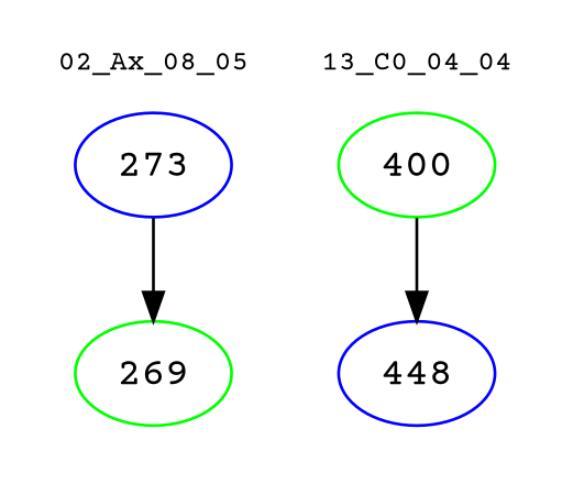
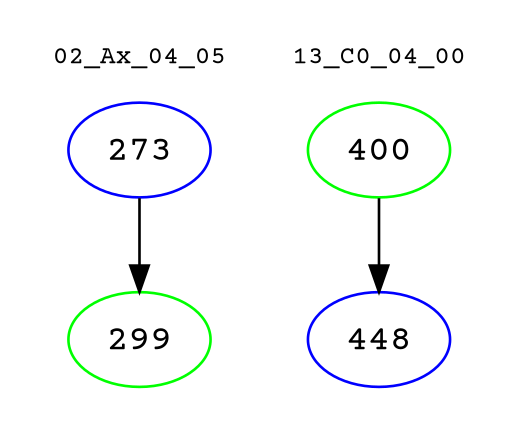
  digraph {
    fontname="Courier Prime"
    node [color=blue fontname="Courier Prime"]
    edge [color=black fontname="Courier Prime"]
    n1 [label=273]
-   n2 [color=green label=269]
+   n2 [color=green label=299]
    n3 [color=green label=400]
    n4 [label=448]
    subgraph cluster_1 {
      color=white
      fontsize=10
-     label="02_Ax_08_05"
+     label="02_Ax_04_05"
      n1
      n2
    }
    subgraph cluster_2 {
      color=white
      fontsize=10
-     label="13_C0_04_04"
+     label="13_C0_04_00"
      n3
      n4
    }
    n1 -> n2
    n3 -> n4
  }
